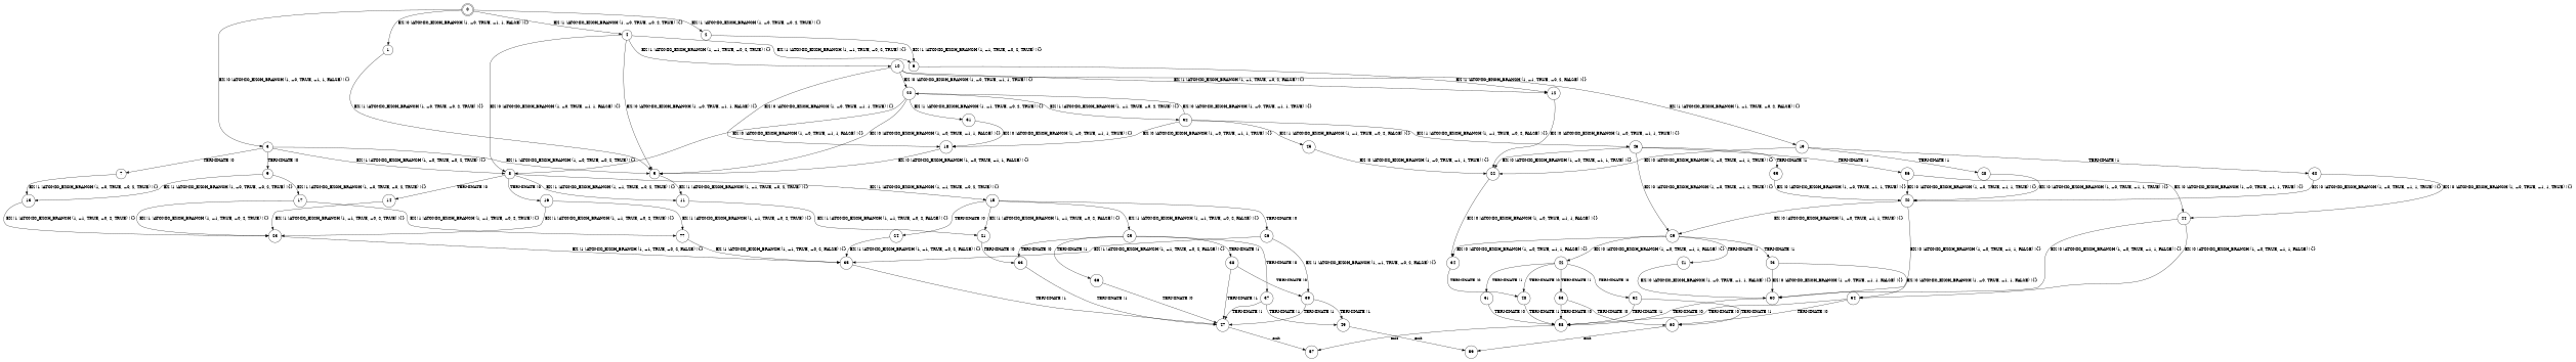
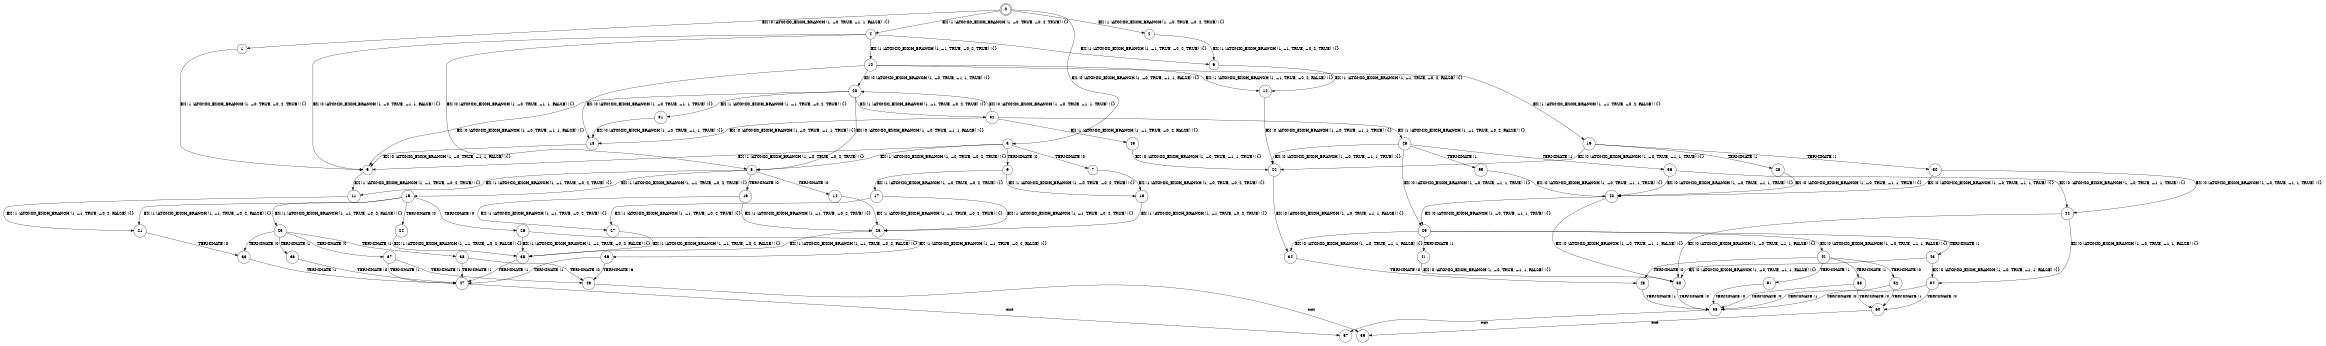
  digraph {
    node [shape=circle]
    0 [peripheries=2]
    1
    2
    3
    4
    5
    6
    7
    8
    9
    10
    11
    12
    13
    14
    15
    16
    17
    18
    19
    20
    21
    22
    23
    24
    25
    26
-   27 [label=77]
+   27
    28
    30
    31
    32
    33
    34
    35
    36
    37
    38
    39
    40
    29
    41
    42
    43
    44
    45
    46
    47
    48
    49
    50
    51
    52
    53
    54
    55
    56
    57
    58
    59
    60
    0 -> 1 [label="EX !0 !ATOMIC_EXCH_BRANCH (1, +0, TRUE, +1, 1, FALSE) !{}"]
    0 -> 2 [label="EX !1 !ATOMIC_EXCH_BRANCH (1, +0, TRUE, +0, 2, TRUE) !{}"]
    0 -> 3 [label="EX !0 !ATOMIC_EXCH_BRANCH (1, +0, TRUE, +1, 1, FALSE) !{}"]
    0 -> 4 [label="EX !1 !ATOMIC_EXCH_BRANCH (1, +0, TRUE, +0, 2, TRUE) !{}"]
    1 -> 5 [label="EX !1 !ATOMIC_EXCH_BRANCH (1, +0, TRUE, +0, 2, TRUE) !{}"]
    2 -> 6 [label="EX !1 !ATOMIC_EXCH_BRANCH (1, +1, TRUE, +0, 2, TRUE) !{}"]
    3 -> 5 [label="EX !1 !ATOMIC_EXCH_BRANCH (1, +0, TRUE, +0, 2, TRUE) !{}"]
    3 -> 7 [label="TERMINATE !0"]
    3 -> 8 [label="EX !1 !ATOMIC_EXCH_BRANCH (1, +0, TRUE, +0, 2, TRUE) !{}"]
    3 -> 9 [label="TERMINATE !0"]
    4 -> 5 [label="EX !0 !ATOMIC_EXCH_BRANCH (1, +0, TRUE, +1, 1, FALSE) !{}"]
    4 -> 6 [label="EX !1 !ATOMIC_EXCH_BRANCH (1, +1, TRUE, +0, 2, TRUE) !{}"]
    4 -> 8 [label="EX !0 !ATOMIC_EXCH_BRANCH (1, +0, TRUE, +1, 1, FALSE) !{}"]
    4 -> 10 [label="EX !1 !ATOMIC_EXCH_BRANCH (1, +1, TRUE, +0, 2, TRUE) !{}"]
    5 -> 11 [label="EX !1 !ATOMIC_EXCH_BRANCH (1, +1, TRUE, +0, 2, TRUE) !{}"]
    6 -> 12 [label="EX !1 !ATOMIC_EXCH_BRANCH (1, +1, TRUE, +0, 2, FALSE) !{}"]
    7 -> 13 [label="EX !1 !ATOMIC_EXCH_BRANCH (1, +0, TRUE, +0, 2, TRUE) !{}"]
    8 -> 11 [label="EX !1 !ATOMIC_EXCH_BRANCH (1, +1, TRUE, +0, 2, TRUE) !{}"]
    8 -> 14 [label="TERMINATE !0"]
    8 -> 15 [label="EX !1 !ATOMIC_EXCH_BRANCH (1, +1, TRUE, +0, 2, TRUE) !{}"]
    8 -> 16 [label="TERMINATE !0"]
    9 -> 13 [label="EX !1 !ATOMIC_EXCH_BRANCH (1, +0, TRUE, +0, 2, TRUE) !{}"]
    9 -> 17 [label="EX !1 !ATOMIC_EXCH_BRANCH (1, +0, TRUE, +0, 2, TRUE) !{}"]
    10 -> 12 [label="EX !1 !ATOMIC_EXCH_BRANCH (1, +1, TRUE, +0, 2, FALSE) !{}"]
    10 -> 18 [label="EX !0 !ATOMIC_EXCH_BRANCH (1, +0, TRUE, +1, 1, TRUE) !{}"]
    10 -> 19 [label="EX !1 !ATOMIC_EXCH_BRANCH (1, +1, TRUE, +0, 2, FALSE) !{}"]
    10 -> 20 [label="EX !0 !ATOMIC_EXCH_BRANCH (1, +0, TRUE, +1, 1, TRUE) !{}"]
    11 -> 21 [label="EX !1 !ATOMIC_EXCH_BRANCH (1, +1, TRUE, +0, 2, FALSE) !{}"]
    12 -> 22 [label="EX !0 !ATOMIC_EXCH_BRANCH (1, +0, TRUE, +1, 1, TRUE) !{}"]
    13 -> 23 [label="EX !1 !ATOMIC_EXCH_BRANCH (1, +1, TRUE, +0, 2, TRUE) !{}"]
    14 -> 23 [label="EX !1 !ATOMIC_EXCH_BRANCH (1, +1, TRUE, +0, 2, TRUE) !{}"]
    15 -> 21 [label="EX !1 !ATOMIC_EXCH_BRANCH (1, +1, TRUE, +0, 2, FALSE) !{}"]
    15 -> 24 [label="TERMINATE !0"]
    15 -> 25 [label="EX !1 !ATOMIC_EXCH_BRANCH (1, +1, TRUE, +0, 2, FALSE) !{}"]
    15 -> 26 [label="TERMINATE !0"]
    16 -> 23 [label="EX !1 !ATOMIC_EXCH_BRANCH (1, +1, TRUE, +0, 2, TRUE) !{}"]
    16 -> 27 [label="EX !1 !ATOMIC_EXCH_BRANCH (1, +1, TRUE, +0, 2, TRUE) !{}"]
    17 -> 23 [label="EX !1 !ATOMIC_EXCH_BRANCH (1, +1, TRUE, +0, 2, TRUE) !{}"]
    17 -> 27 [label="EX !1 !ATOMIC_EXCH_BRANCH (1, +1, TRUE, +0, 2, TRUE) !{}"]
    18 -> 5 [label="EX !0 !ATOMIC_EXCH_BRANCH (1, +0, TRUE, +1, 1, FALSE) !{}"]
    19 -> 22 [label="EX !0 !ATOMIC_EXCH_BRANCH (1, +0, TRUE, +1, 1, TRUE) !{}"]
    19 -> 28 [label="TERMINATE !1"]
    19 -> 30 [label="TERMINATE !1"]
    20 -> 5 [label="EX !0 !ATOMIC_EXCH_BRANCH (1, +0, TRUE, +1, 1, FALSE) !{}"]
    20 -> 8 [label="EX !0 !ATOMIC_EXCH_BRANCH (1, +0, TRUE, +1, 1, FALSE) !{}"]
    20 -> 31 [label="EX !1 !ATOMIC_EXCH_BRANCH (1, +1, TRUE, +0, 2, TRUE) !{}"]
    20 -> 32 [label="EX !1 !ATOMIC_EXCH_BRANCH (1, +1, TRUE, +0, 2, TRUE) !{}"]
    21 -> 33 [label="TERMINATE !0"]
    22 -> 34 [label="EX !0 !ATOMIC_EXCH_BRANCH (1, +0, TRUE, +1, 1, FALSE) !{}"]
    23 -> 35 [label="EX !1 !ATOMIC_EXCH_BRANCH (1, +1, TRUE, +0, 2, FALSE) !{}"]
    24 -> 35 [label="EX !1 !ATOMIC_EXCH_BRANCH (1, +1, TRUE, +0, 2, FALSE) !{}"]
    25 -> 33 [label="TERMINATE !0"]
    25 -> 36 [label="TERMINATE !1"]
    25 -> 37 [label="TERMINATE !0"]
    25 -> 38 [label="TERMINATE !1"]
    26 -> 35 [label="EX !1 !ATOMIC_EXCH_BRANCH (1, +1, TRUE, +0, 2, FALSE) !{}"]
    26 -> 39 [label="EX !1 !ATOMIC_EXCH_BRANCH (1, +1, TRUE, +0, 2, FALSE) !{}"]
    27 -> 35 [label="EX !1 !ATOMIC_EXCH_BRANCH (1, +1, TRUE, +0, 2, FALSE) !{}"]
    28 -> 40 [label="EX !0 !ATOMIC_EXCH_BRANCH (1, +0, TRUE, +1, 1, TRUE) !{}"]
    30 -> 40 [label="EX !0 !ATOMIC_EXCH_BRANCH (1, +0, TRUE, +1, 1, TRUE) !{}"]
    30 -> 44 [label="EX !0 !ATOMIC_EXCH_BRANCH (1, +0, TRUE, +1, 1, TRUE) !{}"]
    31 -> 18 [label="EX !0 !ATOMIC_EXCH_BRANCH (1, +0, TRUE, +1, 1, TRUE) !{}"]
    32 -> 18 [label="EX !0 !ATOMIC_EXCH_BRANCH (1, +0, TRUE, +1, 1, TRUE) !{}"]
    32 -> 20 [label="EX !0 !ATOMIC_EXCH_BRANCH (1, +0, TRUE, +1, 1, TRUE) !{}"]
    32 -> 45 [label="EX !1 !ATOMIC_EXCH_BRANCH (1, +1, TRUE, +0, 2, FALSE) !{}"]
    32 -> 46 [label="EX !1 !ATOMIC_EXCH_BRANCH (1, +1, TRUE, +0, 2, FALSE) !{}"]
    33 -> 47 [label="TERMINATE !1"]
    34 -> 48 [label="TERMINATE !0"]
    35 -> 47 [label="TERMINATE !1"]
    36 -> 47 [label="TERMINATE !0"]
    37 -> 47 [label="TERMINATE !1"]
    37 -> 49 [label="TERMINATE !1"]
    38 -> 47 [label="TERMINATE !1"]
-   38 -> 39 [label="TERMINATE !0"]
+   38 -> 49 [label="TERMINATE !0"]
    39 -> 47 [label="TERMINATE !1"]
-   39 -> 49 [label="TERMINATE !1"]
+   39 -> 49 [label="TERMINATE !6"]
    40 -> 29 [label="EX !0 !ATOMIC_EXCH_BRANCH (1, +0, TRUE, +1, 1, TRUE) !{}"]
    40 -> 50 [label="EX !0 !ATOMIC_EXCH_BRANCH (1, +0, TRUE, +1, 1, FALSE) !{}"]
    29 -> 34 [label="EX !0 !ATOMIC_EXCH_BRANCH (1, +0, TRUE, +1, 1, FALSE) !{}"]
    29 -> 41 [label="TERMINATE !1"]
    29 -> 42 [label="EX !0 !ATOMIC_EXCH_BRANCH (1, +0, TRUE, +1, 1, FALSE) !{}"]
    29 -> 43 [label="TERMINATE !1"]
    41 -> 50 [label="EX !0 !ATOMIC_EXCH_BRANCH (1, +0, TRUE, +1, 1, FALSE) !{}"]
    42 -> 48 [label="TERMINATE !0"]
    42 -> 51 [label="TERMINATE !1"]
    42 -> 52 [label="TERMINATE !0"]
    42 -> 53 [label="TERMINATE !1"]
    43 -> 50 [label="EX !0 !ATOMIC_EXCH_BRANCH (1, +0, TRUE, +1, 1, FALSE) !{}"]
    43 -> 54 [label="EX !0 !ATOMIC_EXCH_BRANCH (1, +0, TRUE, +1, 1, FALSE) !{}"]
    44 -> 50 [label="EX !0 !ATOMIC_EXCH_BRANCH (1, +0, TRUE, +1, 1, FALSE) !{}"]
    44 -> 54 [label="EX !0 !ATOMIC_EXCH_BRANCH (1, +0, TRUE, +1, 1, FALSE) !{}"]
    45 -> 22 [label="EX !0 !ATOMIC_EXCH_BRANCH (1, +0, TRUE, +1, 1, TRUE) !{}"]
    46 -> 22 [label="EX !0 !ATOMIC_EXCH_BRANCH (1, +0, TRUE, +1, 1, TRUE) !{}"]
    46 -> 29 [label="EX !0 !ATOMIC_EXCH_BRANCH (1, +0, TRUE, +1, 1, TRUE) !{}"]
    46 -> 55 [label="TERMINATE !1"]
    46 -> 56 [label="TERMINATE !1"]
    47 -> 57 [label=exit]
    48 -> 58 [label="TERMINATE !1"]
    49 -> 59 [label=exit]
    50 -> 58 [label="TERMINATE !0"]
    51 -> 58 [label="TERMINATE !0"]
    52 -> 58 [label="TERMINATE !1"]
    52 -> 60 [label="TERMINATE !1"]
    53 -> 58 [label="TERMINATE !0"]
    53 -> 60 [label="TERMINATE !0"]
    54 -> 58 [label="TERMINATE !0"]
    54 -> 60 [label="TERMINATE !0"]
    55 -> 40 [label="EX !0 !ATOMIC_EXCH_BRANCH (1, +0, TRUE, +1, 1, TRUE) !{}"]
    56 -> 40 [label="EX !0 !ATOMIC_EXCH_BRANCH (1, +0, TRUE, +1, 1, TRUE) !{}"]
    56 -> 44 [label="EX !0 !ATOMIC_EXCH_BRANCH (1, +0, TRUE, +1, 1, TRUE) !{}"]
    58 -> 57 [label=exit]
    60 -> 59 [label=exit]
  }
